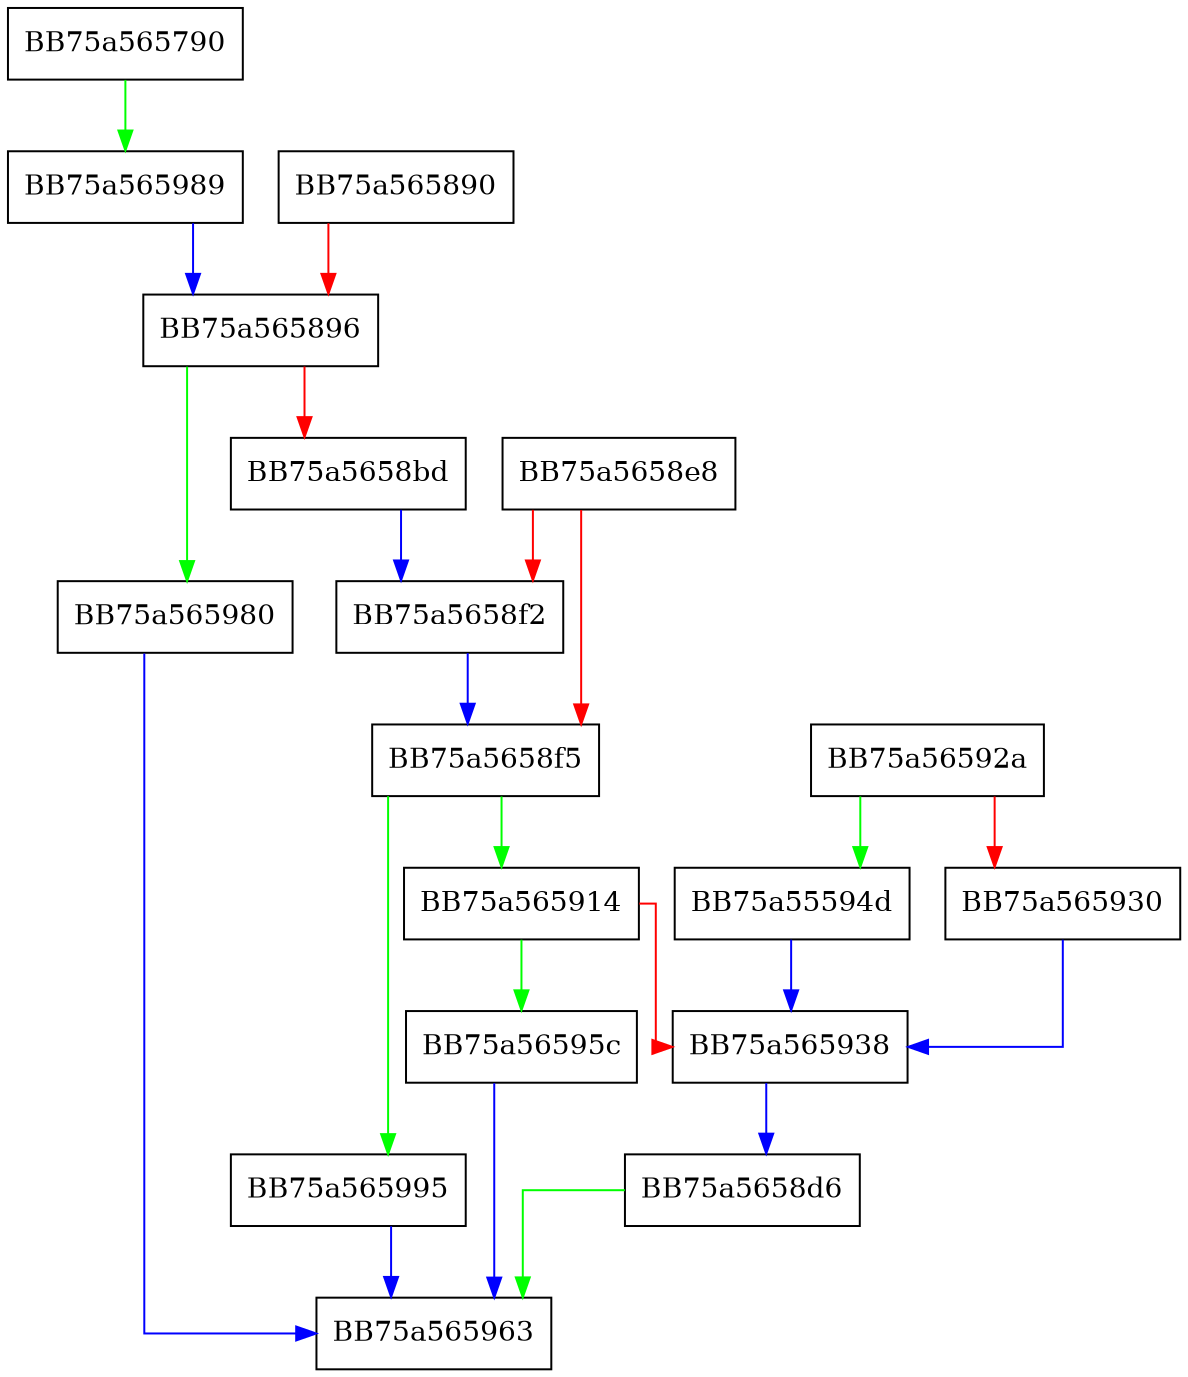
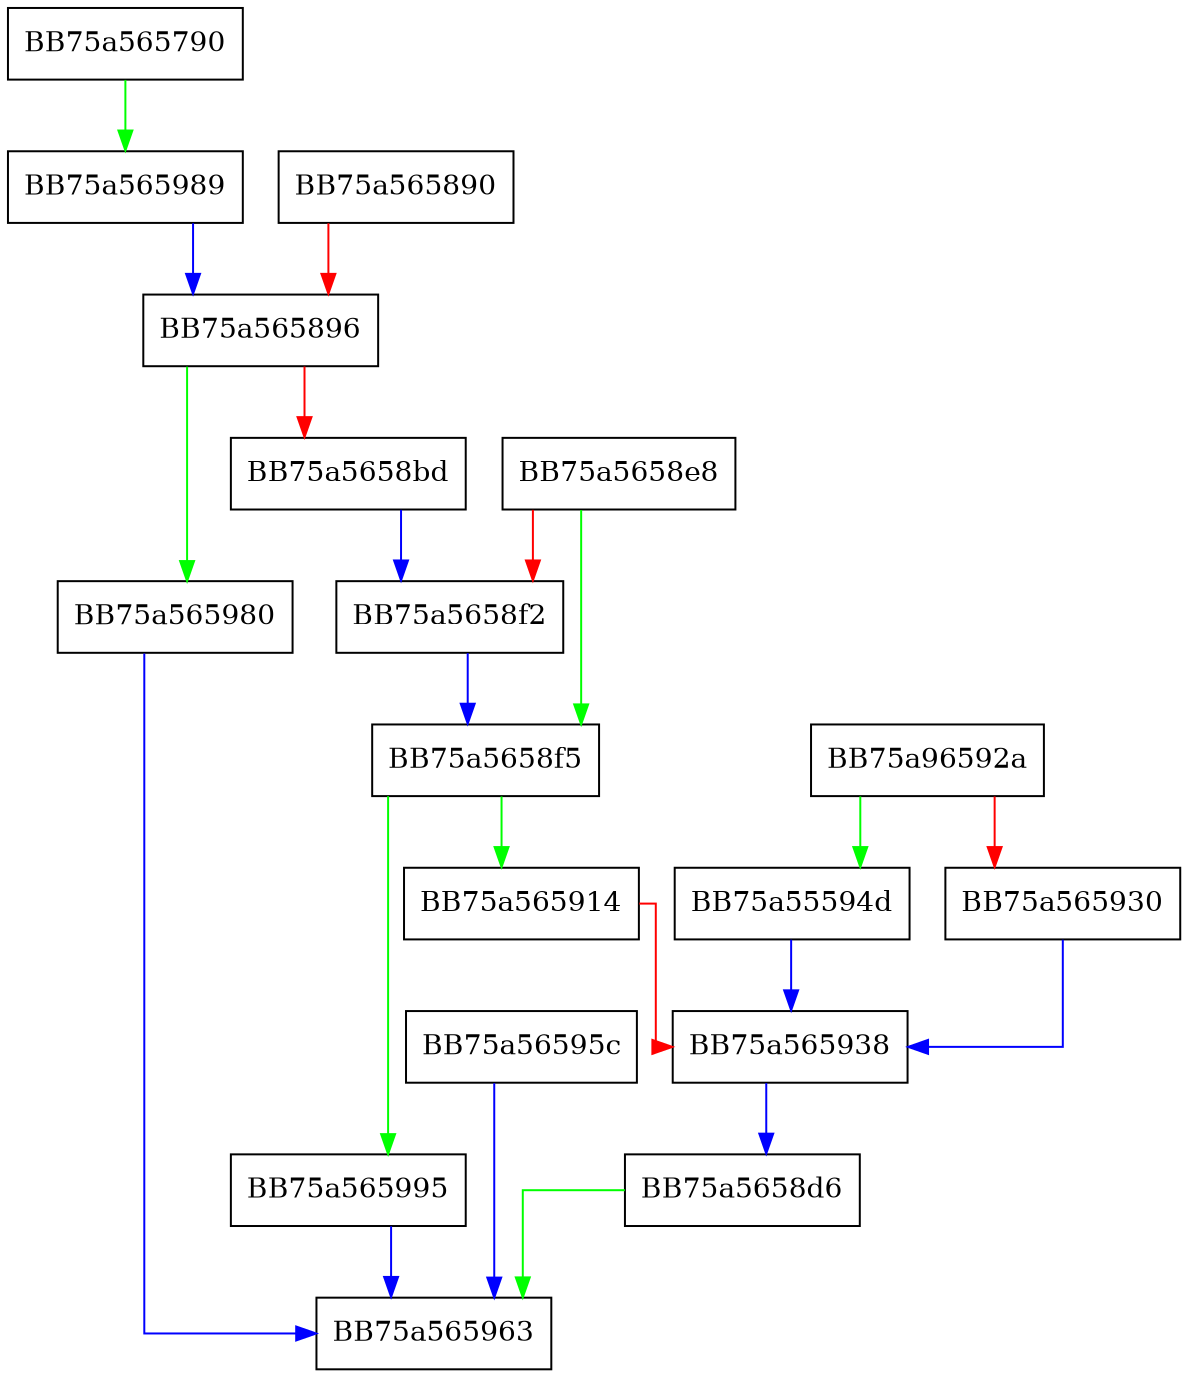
  digraph {
    splines=ortho
    node [shape=box]
    edge [color=blue]
    BB75a565790
    BB75a565989
    BB75a565896
    BB75a565890
    BB75a565980
    BB75a5658bd
    BB75a565963
    BB75a5658f2
    BB75a5658d6
    BB75a5658e8
    BB75a5658f5
    BB75a565995
    BB75a565914
    BB75a56595c
    BB75a565938
    n16 [label=BB75a55594d]
-   BB75a56592a
+   BB75a56592a [label=BB75a96592a]
    BB75a565930
    BB75a565790 -> BB75a565989 [color=green]
    BB75a565989 -> BB75a565896
    BB75a565896 -> BB75a565980 [color=green]
    BB75a565896 -> BB75a5658bd [color=red]
    BB75a565890 -> BB75a565896 [color=red]
    BB75a565980 -> BB75a565963
    BB75a5658bd -> BB75a5658f2
    BB75a5658f2 -> BB75a5658f5
    BB75a5658d6 -> BB75a565963 [color=green]
    BB75a5658e8 -> BB75a5658f2 [color=red]
-   BB75a5658e8 -> BB75a5658f5 [color=red]
+   BB75a5658e8 -> BB75a5658f5 [color=green]
    BB75a5658f5 -> BB75a565995 [color=green]
    BB75a5658f5 -> BB75a565914 [color=green]
    BB75a565995 -> BB75a565963
-   BB75a565914 -> BB75a56595c [color=green]
    BB75a565914 -> BB75a565938 [color=red]
    BB75a56595c -> BB75a565963
    BB75a565938 -> BB75a5658d6
    n16 -> BB75a565938
    BB75a56592a -> n16 [color=green]
    BB75a56592a -> BB75a565930 [color=red]
    BB75a565930 -> BB75a565938
  }
